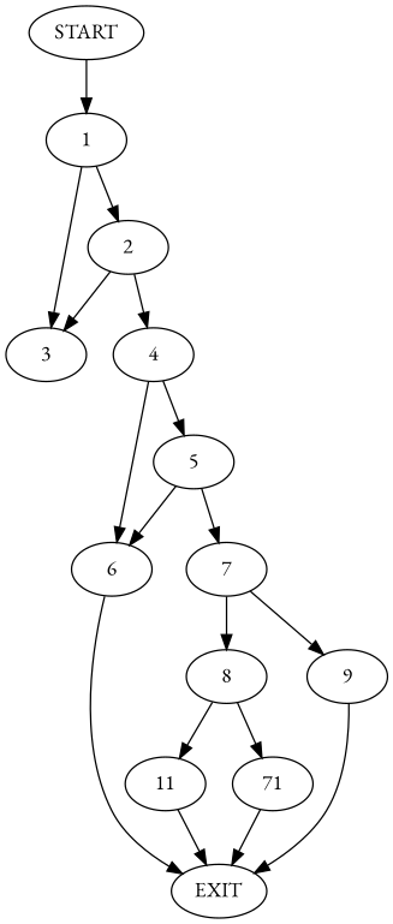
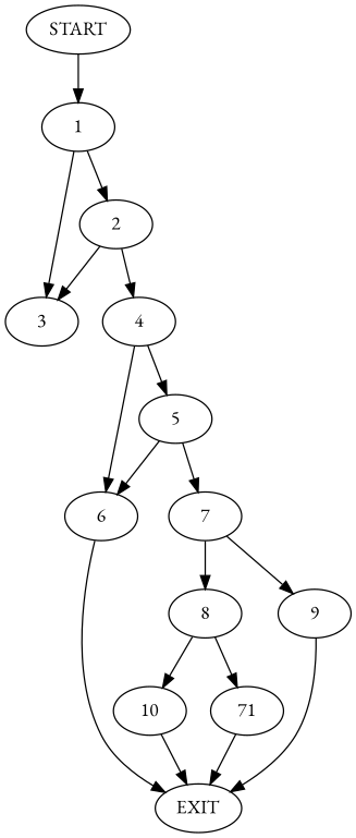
  digraph {
    fontname="EB Garamond"
    node [fontname="EB Garamond"]
    edge [fontname="EB Garamond"]
    n1 [label=START]
    1
    2
    3
    n5 [label=EXIT]
    4
    5
    6
    7
    8
    9
-   10 [label=11]
+   10
    n13 [label=71]
    n1 -> 1
    1 -> 2
    1 -> 3
    2 -> 3
    2 -> 4
    4 -> 5
    4 -> 6
    5 -> 6
    5 -> 7
    6 -> n5
    7 -> 8
    7 -> 9
    8 -> 10
    8 -> n13
    9 -> n5
    10 -> n5
    n13 -> n5
  }
